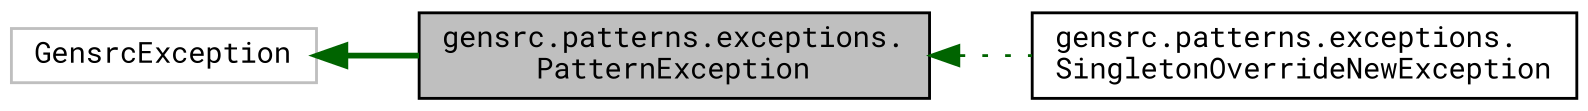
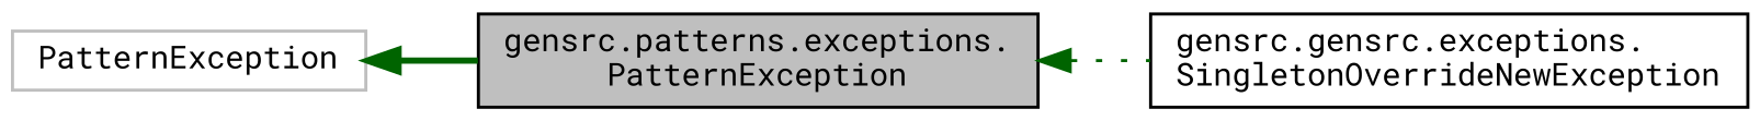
  digraph {
    fontname="Roboto Mono"
    rankdir=LR
    node [color=black fillcolor=white fontname="Roboto Mono" fontsize=10 shape=record style=filled]
    edge [color=darkgreen dir=back fontname="Roboto Mono" fontsize=10 labelfontname=Helvetica labelfontsize=10]
    n1 [fillcolor=grey75 fontcolor=black height=0.2 label="gensrc.patterns.exceptions.\lPatternException" width=0.4]
-   n2 [height=0.2 label="gensrc.patterns.exceptions.\lSingletonOverrideNewException" width=0.4]
-   n3 [color=grey75 height=0.2 label=GensrcException width=0.4]
+   n2 [height=0.2 label="gensrc.gensrc.exceptions.\lSingletonOverrideNewException" width=0.4]
+   n3 [color=grey75 height=0.2 label=PatternException width=0.4]
    n1 -> n2 [style=dotted]
    n3 -> n1 [style=bold]
  }
